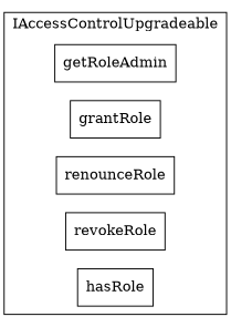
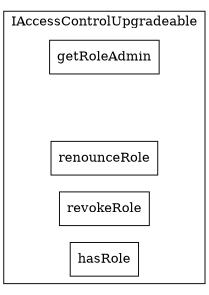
  strict digraph {
    rankdir=LR
    node [shape=box]
    n1 [label=getRoleAdmin]
-   n2 [label=grantRole]
    n3 [label=renounceRole]
    n4 [label=revokeRole]
    n5 [label=hasRole]
    subgraph cluster_1 {
      label=IAccessControlUpgradeable
      n1
-     n2
      n3
      n4
      n5
    }
    subgraph cluster_2 {
      label="[Solidity]"
    }
  }
